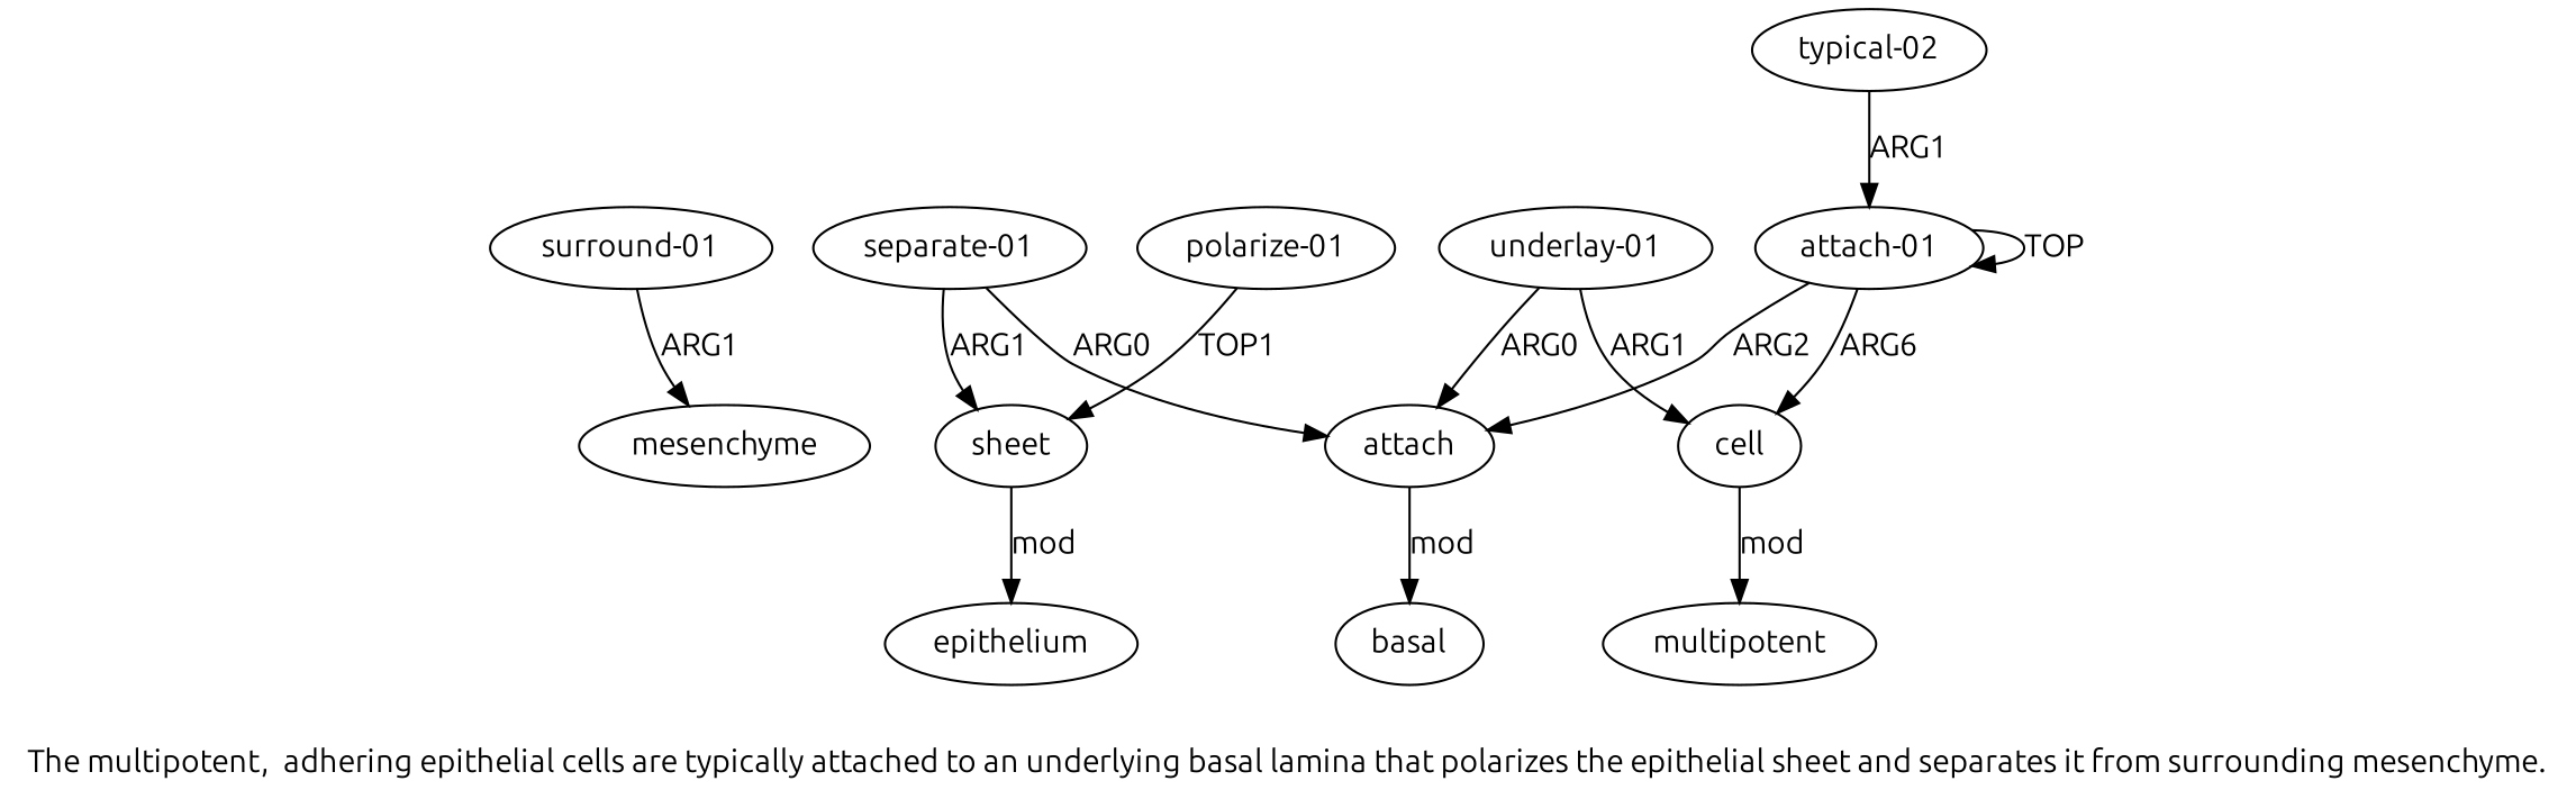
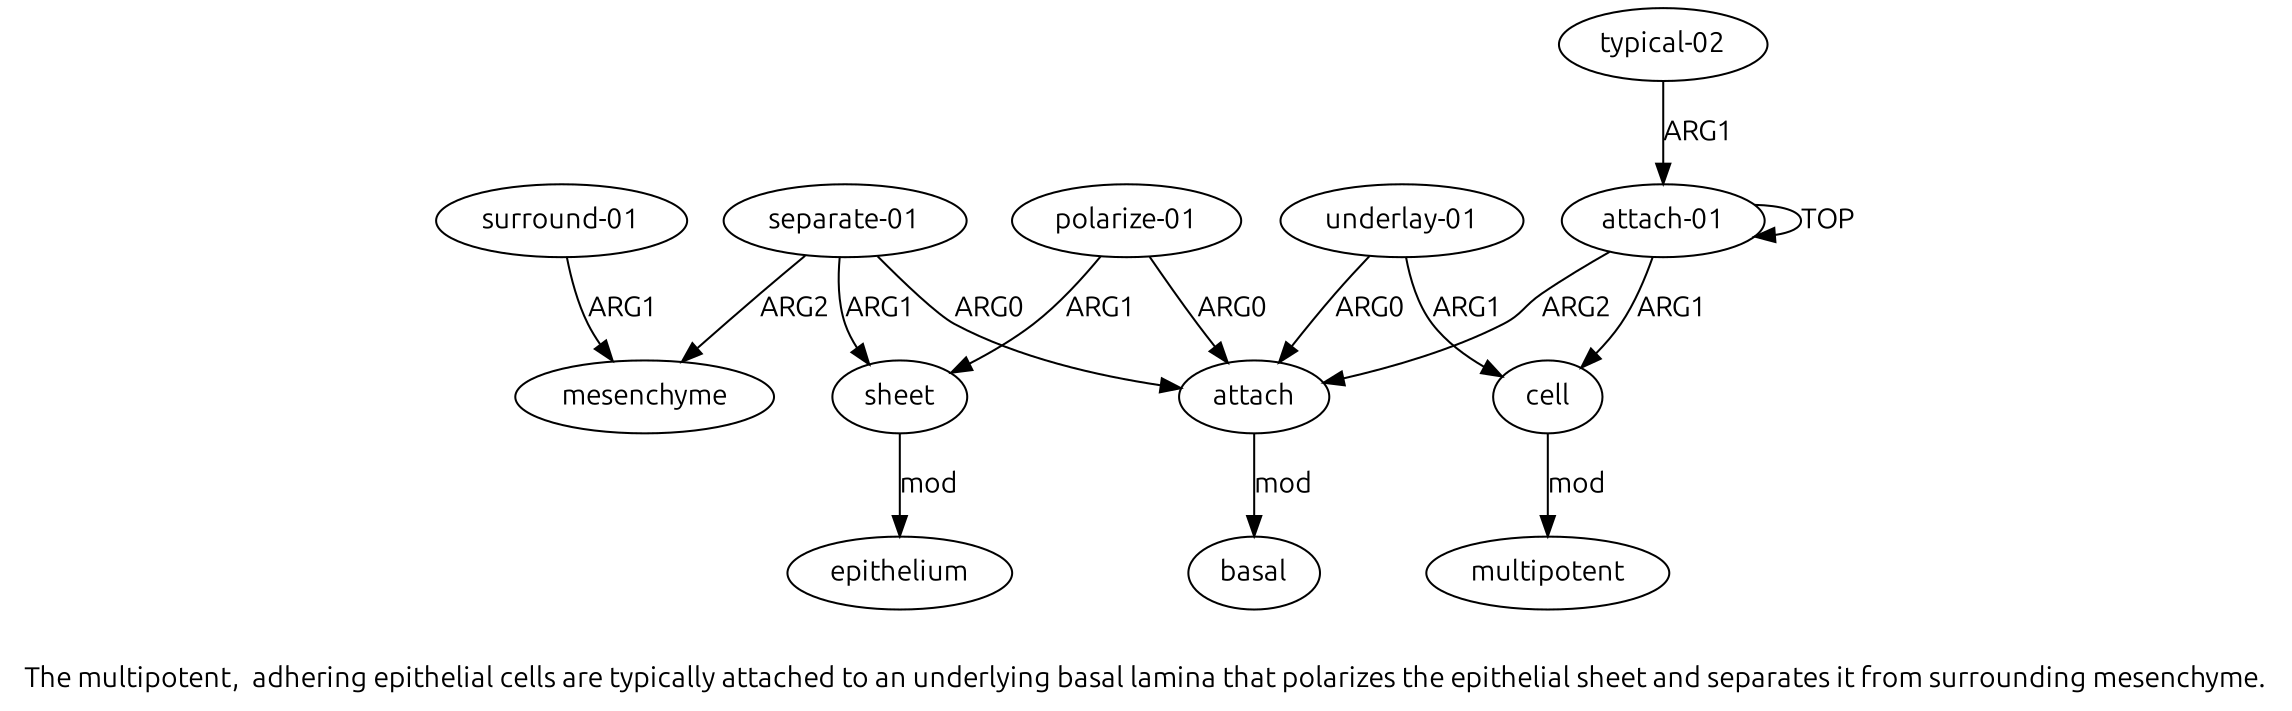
  digraph {
    fontname=Ubuntu
    label="The multipotent,  adhering epithelial cells are typically attached to an underlying basal lamina that polarizes the epithelial sheet and separates it from surrounding mesenchyme."
    node [color=black fontname=Ubuntu]
    edge [color=black fontname=Ubuntu gold_label=ARG1 test_label=ARG1]
    n1 [gold_ind=11 gold_label=mesenchyme label=mesenchyme test_ind=11 test_label=mesenchyme]
    n2 [gold_ind=10 gold_label="separate-01" label="separate-01" test_ind=10 test_label="separate-01"]
    n3 [gold_ind=5 gold_label=lamina label=attach test_ind=5 test_label=lamina]
    n4 [gold_ind=9 gold_label=sheet label=sheet test_ind=9 test_label=sheet]
    n5 [gold_ind=7 gold_label=basal label=basal test_ind=7 test_label=basal]
    n6 [gold_ind=2 gold_label=epithelium label=epithelium test_ind=2 test_label=epithelium]
    n7 [gold_ind=13 gold_label="typical-02" label="typical-02" test_ind=13 test_label="typical-02"]
    n8 [gold_ind=0 gold_label="attach-01" label="attach-01" test_ind=0 test_label="attach-01"]
    n9 [gold_ind=1 gold_label=cell label=cell test_ind=1 test_label=cell]
    n10 [gold_ind=3 gold_label=multipotent label=multipotent test_ind=3 test_label=multipotent]
    n11 [gold_ind=12 gold_label="surround-01" label="surround-01" test_ind=12 test_label="surround-01"]
    n12 [gold_ind=6 gold_label="underlay-01" label="underlay-01" test_ind=6 test_label="underlay-01"]
    n13 [gold_ind=8 gold_label="polarize-01" label="polarize-01" test_ind=8 test_label="polarize-01"]
+   n2 -> n1 [gold_label=ARG2 label=ARG2 test_label=ARG2]
    n2 -> n3 [gold_label=ARG0 label=ARG0 test_label=ARG0]
    n2 -> n4 [label=ARG1]
    n3 -> n5 [gold_label=mod label=mod test_label=mod]
    n4 -> n6 [gold_label=mod label=mod test_label=mod]
    n7 -> n8 [label=ARG1]
    n8 -> n3 [gold_label=ARG2 label=ARG2 test_label=ARG2]
    n8 -> n8 [gold_label=TOP label=TOP test_label=TOP]
-   n8 -> n9 [label=ARG6]
+   n8 -> n9 [label=ARG1]
    n9 -> n10 [gold_label=mod label=mod test_label=mod]
    n11 -> n1 [label=ARG1]
    n12 -> n3 [gold_label=ARG0 label=ARG0 test_label=ARG0]
    n12 -> n9 [label=ARG1]
-   n13 -> n4 [label=TOP1]
+   n13 -> n3 [gold_label=ARG0 label=ARG0 test_label=ARG0]
+   n13 -> n4 [label=ARG1]
  }
